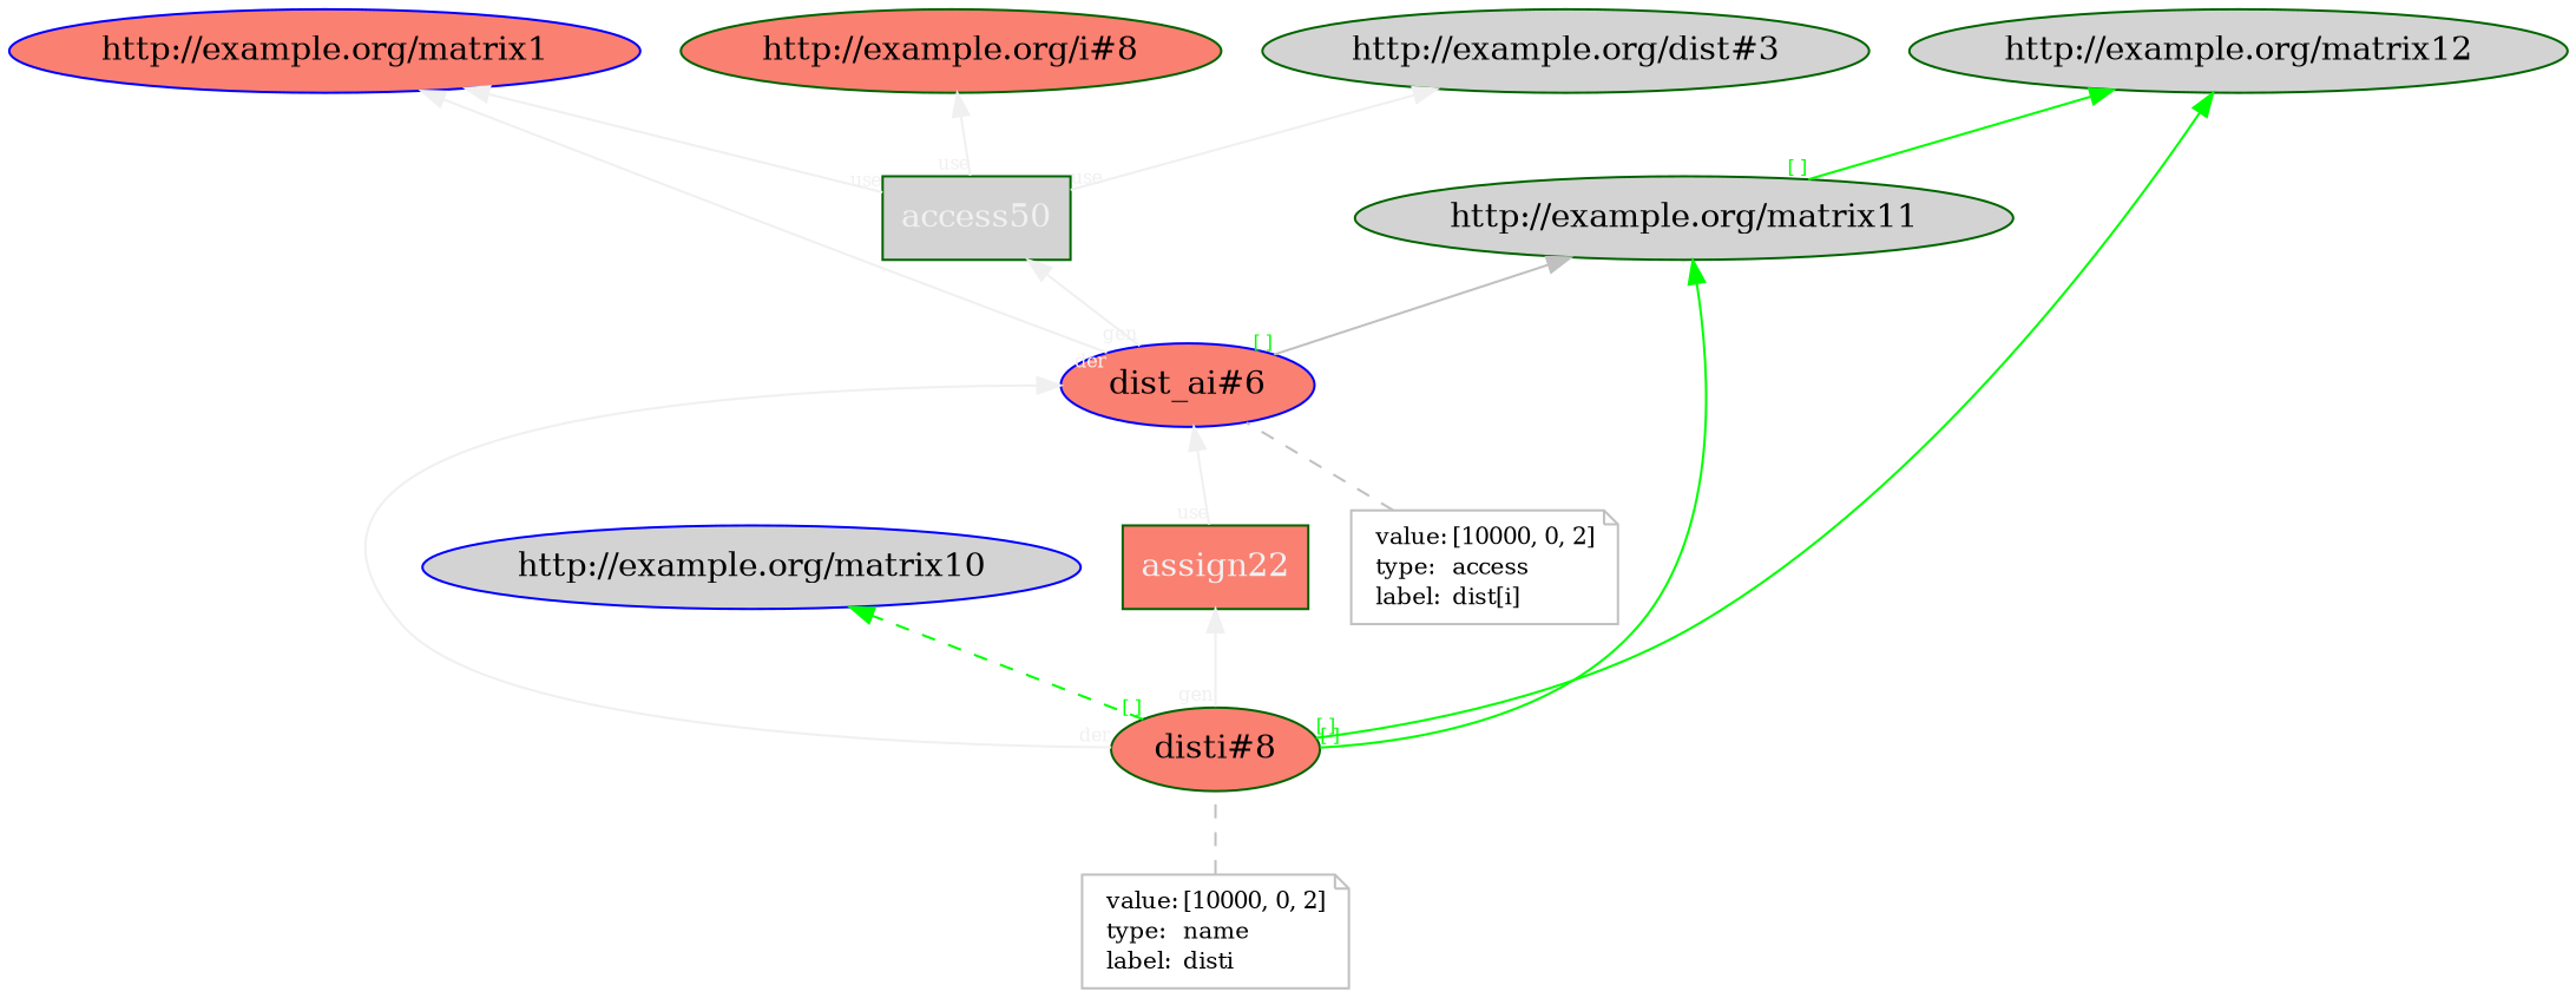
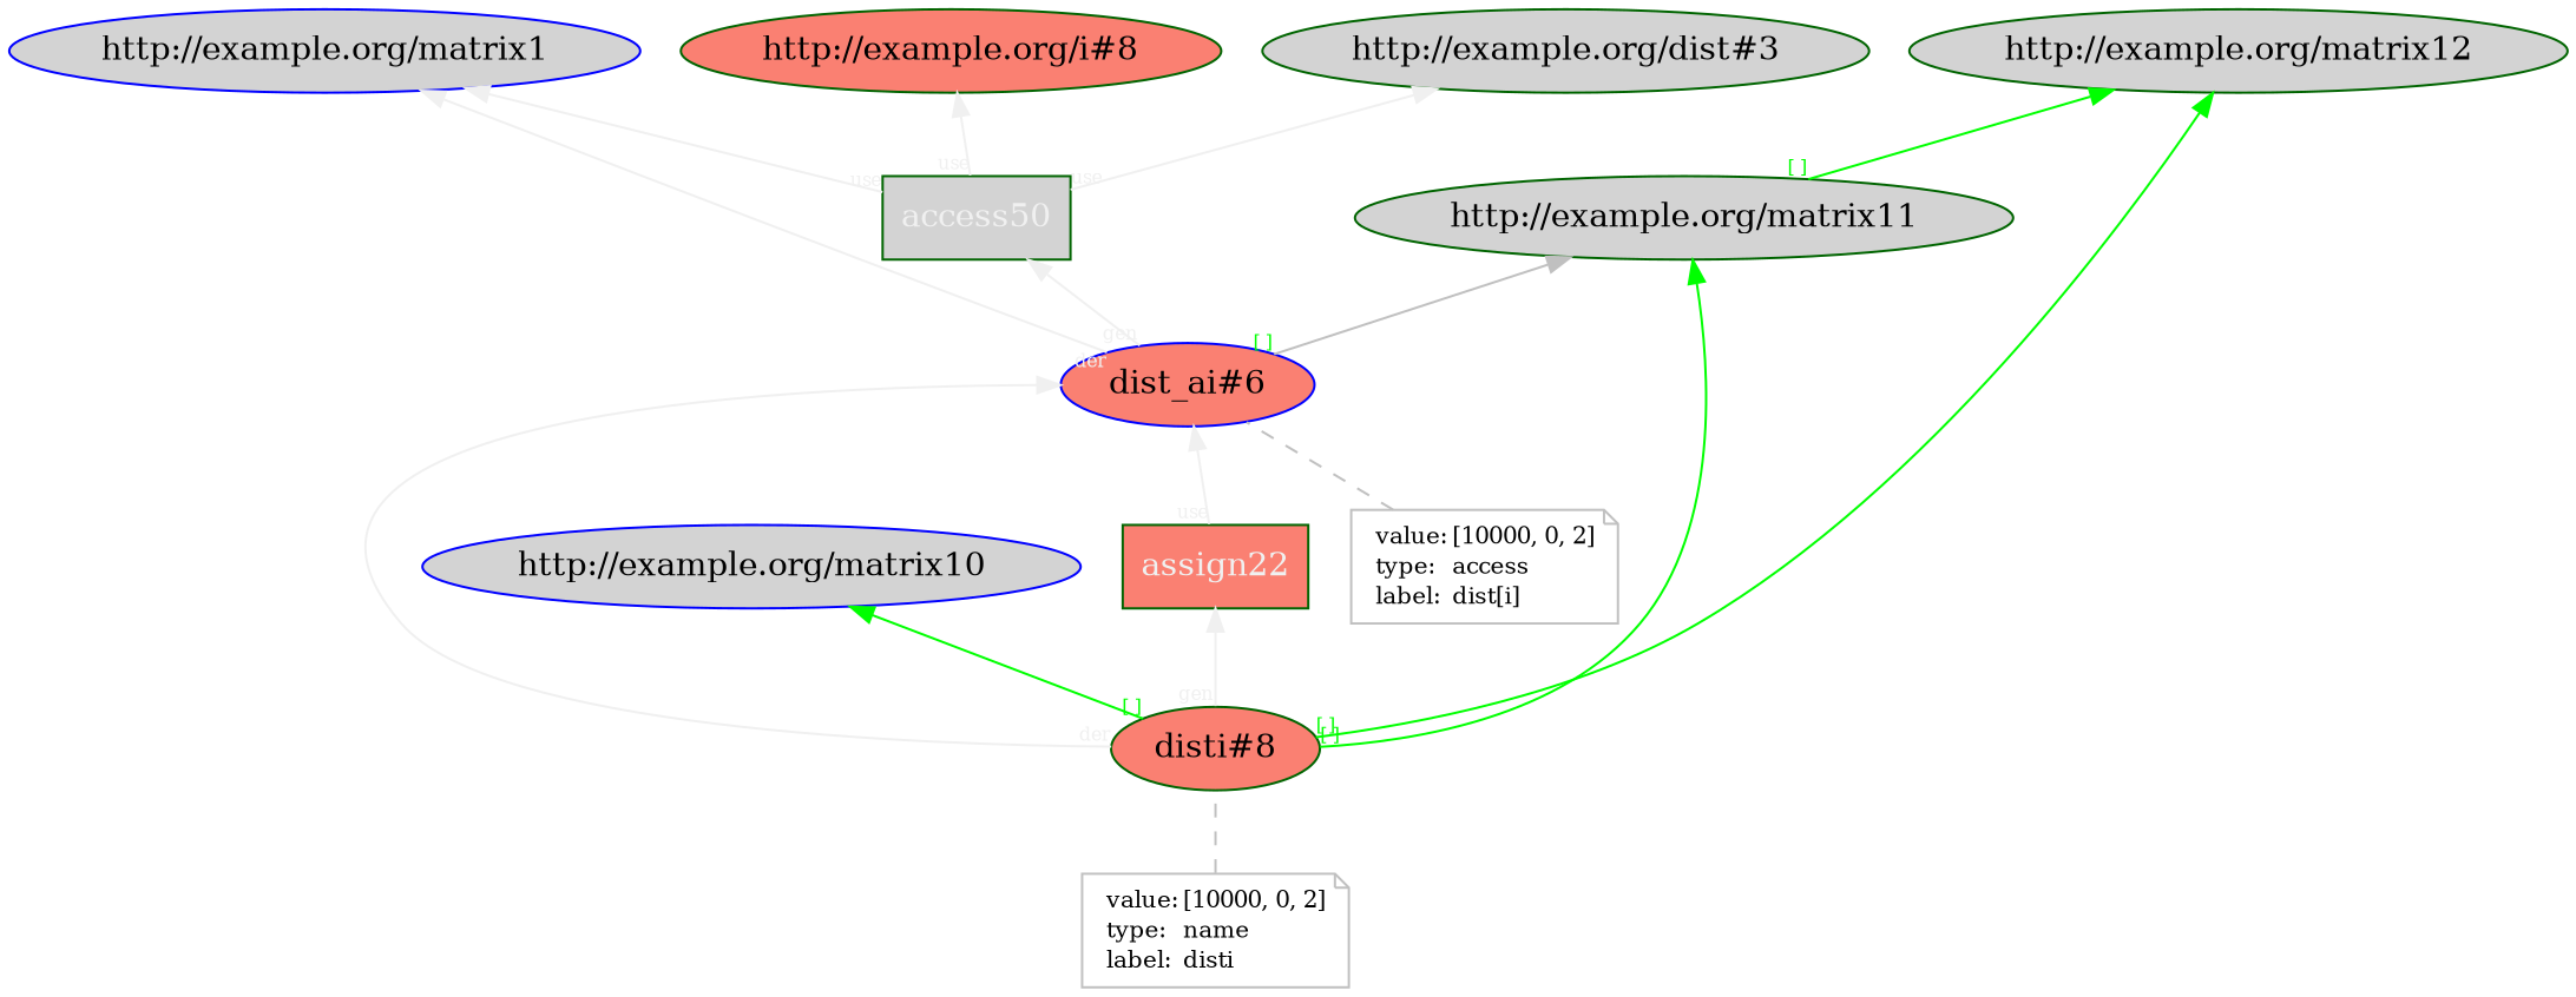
  digraph {
    rankdir=BT
    node [color=darkgreen fillcolor=salmon style=filled]
    edge [color="#F0F0F0" fontcolor="#F0F0F0" labelangle=60.0 labeldistance=1.5 labelfontsize=8 rotation=20 taillabel="[ ]" hide=true]
    n1 [color=blue label="dist_ai#6"]
    "http://example.org/matrix11" [fillcolor=lightgrey]
    n3 [fillcolor=lightgrey fontcolor="#F0F0F0" hide=true label=access50 shape=polygon sides=4]
-   "http://example.org/matrix1" [color=blue]
+   "http://example.org/matrix1" [color=blue fillcolor=lightgrey]
    "http://example.org/matrix10" [color=blue fillcolor=lightgrey]
    "http://example.org/matrix12" [fillcolor=lightgrey]
    "http://example.org/dist#3" [fillcolor=lightgrey]
    "http://example.org/i#8"
    n9 [color=gray fontcolor=black fontsize=10 label=<<TABLE cellpadding="0" border="0"> 	<TR> 	    <TD align="left">value:</TD> 	    <TD align="left">[10000, 0, 2]</TD> 	</TR> 	<TR> 	    <TD align="left">type:</TD> 	    <TD align="left">access</TD> 	</TR> 	<TR> 	    <TD align="left">label:</TD> 	    <TD align="left">dist[i]</TD> 	</TR> </TABLE>> shape=note fillcolor="" style=""]
    n10 [label="disti#8"]
    n11 [fontcolor="#F0F0F0" hide=true label=assign22 shape=polygon sides=4]
    n12 [color=gray fontcolor=black fontsize=10 label=<<TABLE cellpadding="0" border="0"> 	<TR> 	    <TD align="left">value:</TD> 	    <TD align="left">[10000, 0, 2]</TD> 	</TR> 	<TR> 	    <TD align="left">type:</TD> 	    <TD align="left">name</TD> 	</TR> 	<TR> 	    <TD align="left">label:</TD> 	    <TD align="left">disti</TD> 	</TR> </TABLE>> shape=note fillcolor="" style=""]
    n1 -> "http://example.org/matrix11" [color=gray fontcolor=green specific=true hide=""]
    n1 -> n3 [taillabel=gen]
    n1 -> "http://example.org/matrix1" [taillabel=der]
    "http://example.org/matrix11" -> "http://example.org/matrix12" [color=green fontcolor=green specific=true hide=""]
    n3 -> "http://example.org/matrix1" [taillabel=use]
    n3 -> "http://example.org/dist#3" [taillabel=use]
    n3 -> "http://example.org/i#8" [taillabel=use]
    n9 -> n1 [arrowhead=none color=gray style=dashed fontcolor="" labelangle="" labeldistance="" labelfontsize="" rotation="" taillabel="" hide=""]
    n10 -> n1 [taillabel=der]
    n10 -> "http://example.org/matrix11" [color=green fontcolor=green specific=true hide=""]
-   n10 -> "http://example.org/matrix10" [color=green fontcolor=green specific=true style=dashed hide=""]
+   n10 -> "http://example.org/matrix10" [color=green fontcolor=green specific=true hide=""]
    n10 -> "http://example.org/matrix12" [color=green fontcolor=green specific=true hide=""]
    n10 -> n11 [taillabel=gen]
    n11 -> n1 [taillabel=use]
    n12 -> n10 [arrowhead=none color=gray style=dashed fontcolor="" labelangle="" labeldistance="" labelfontsize="" rotation="" taillabel="" hide=""]
  }
